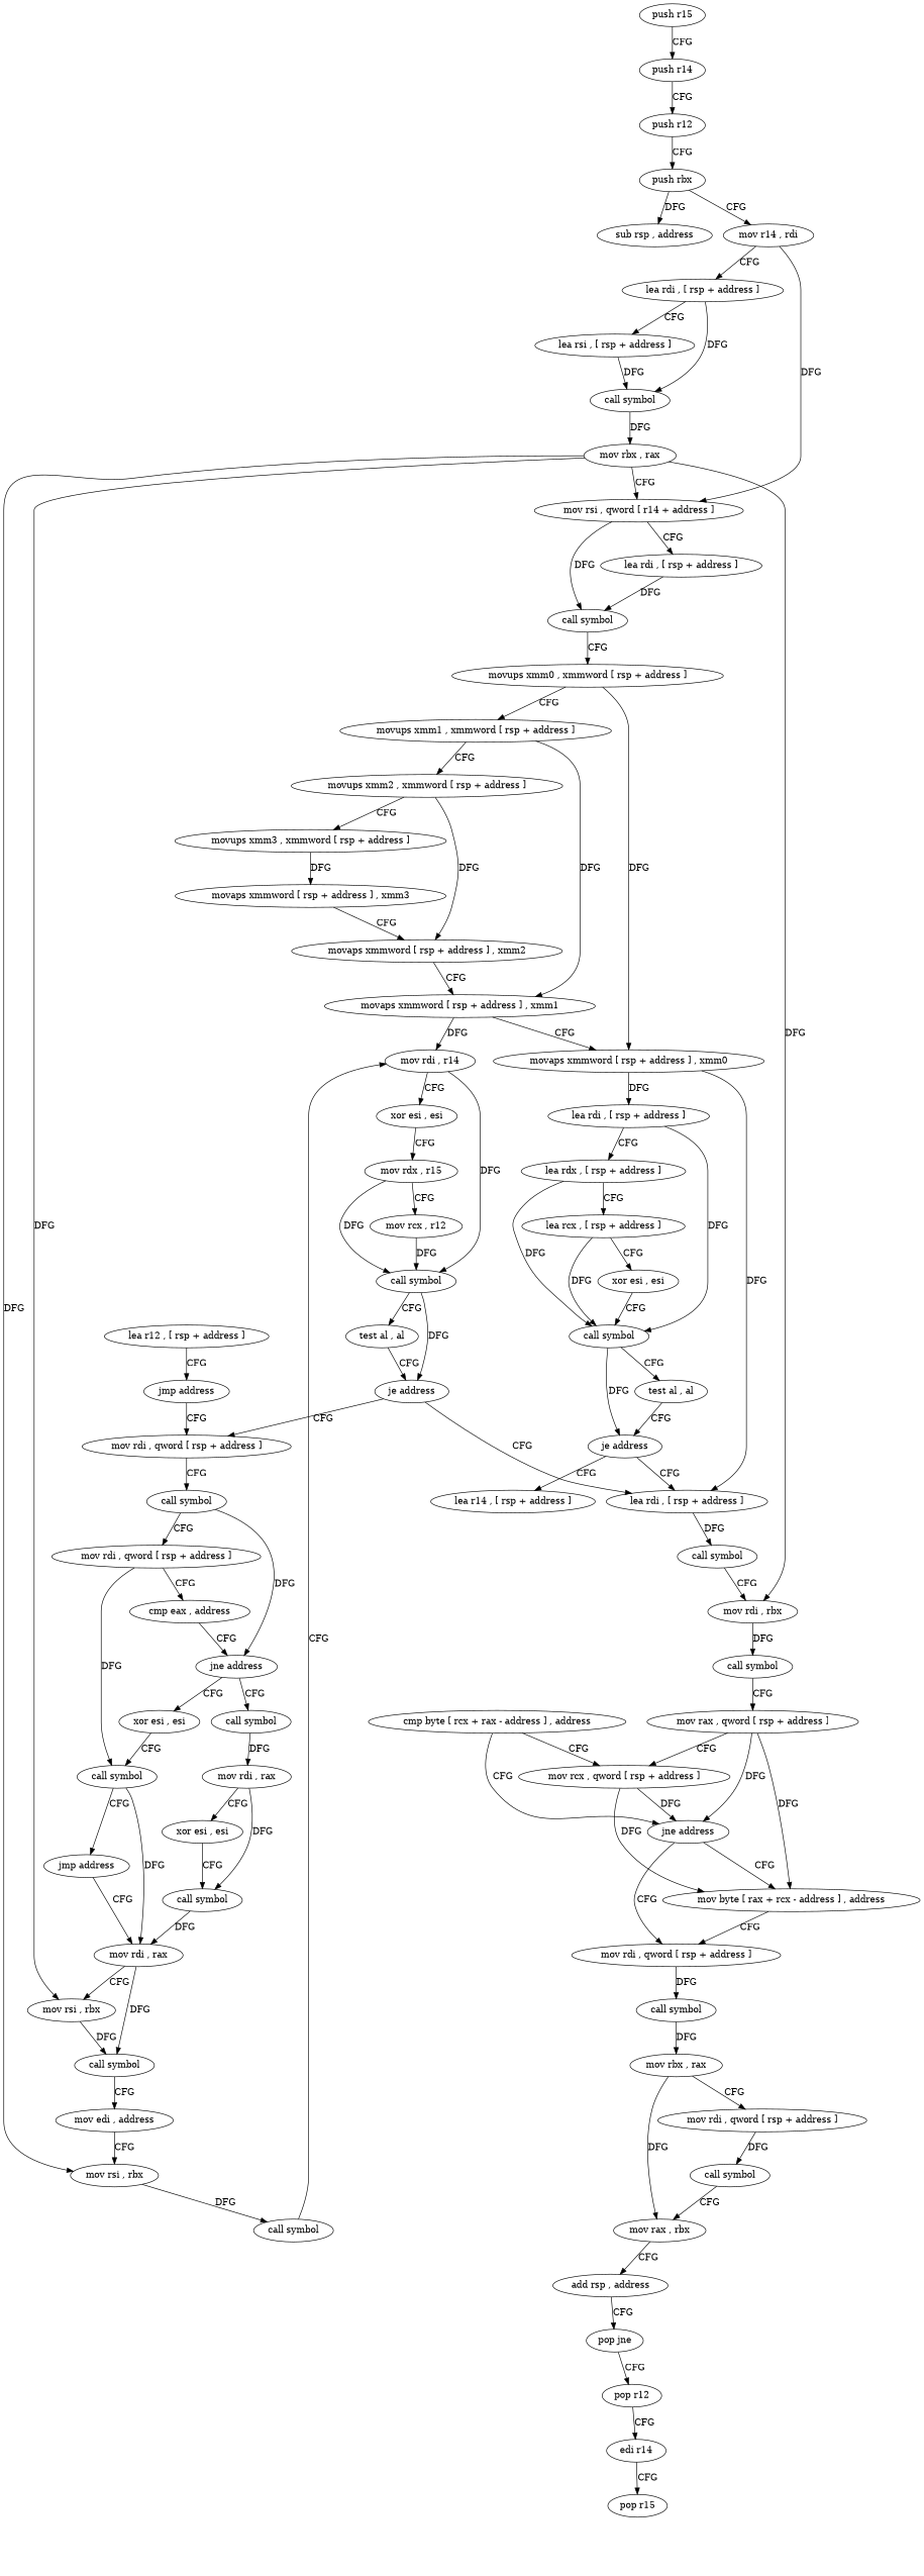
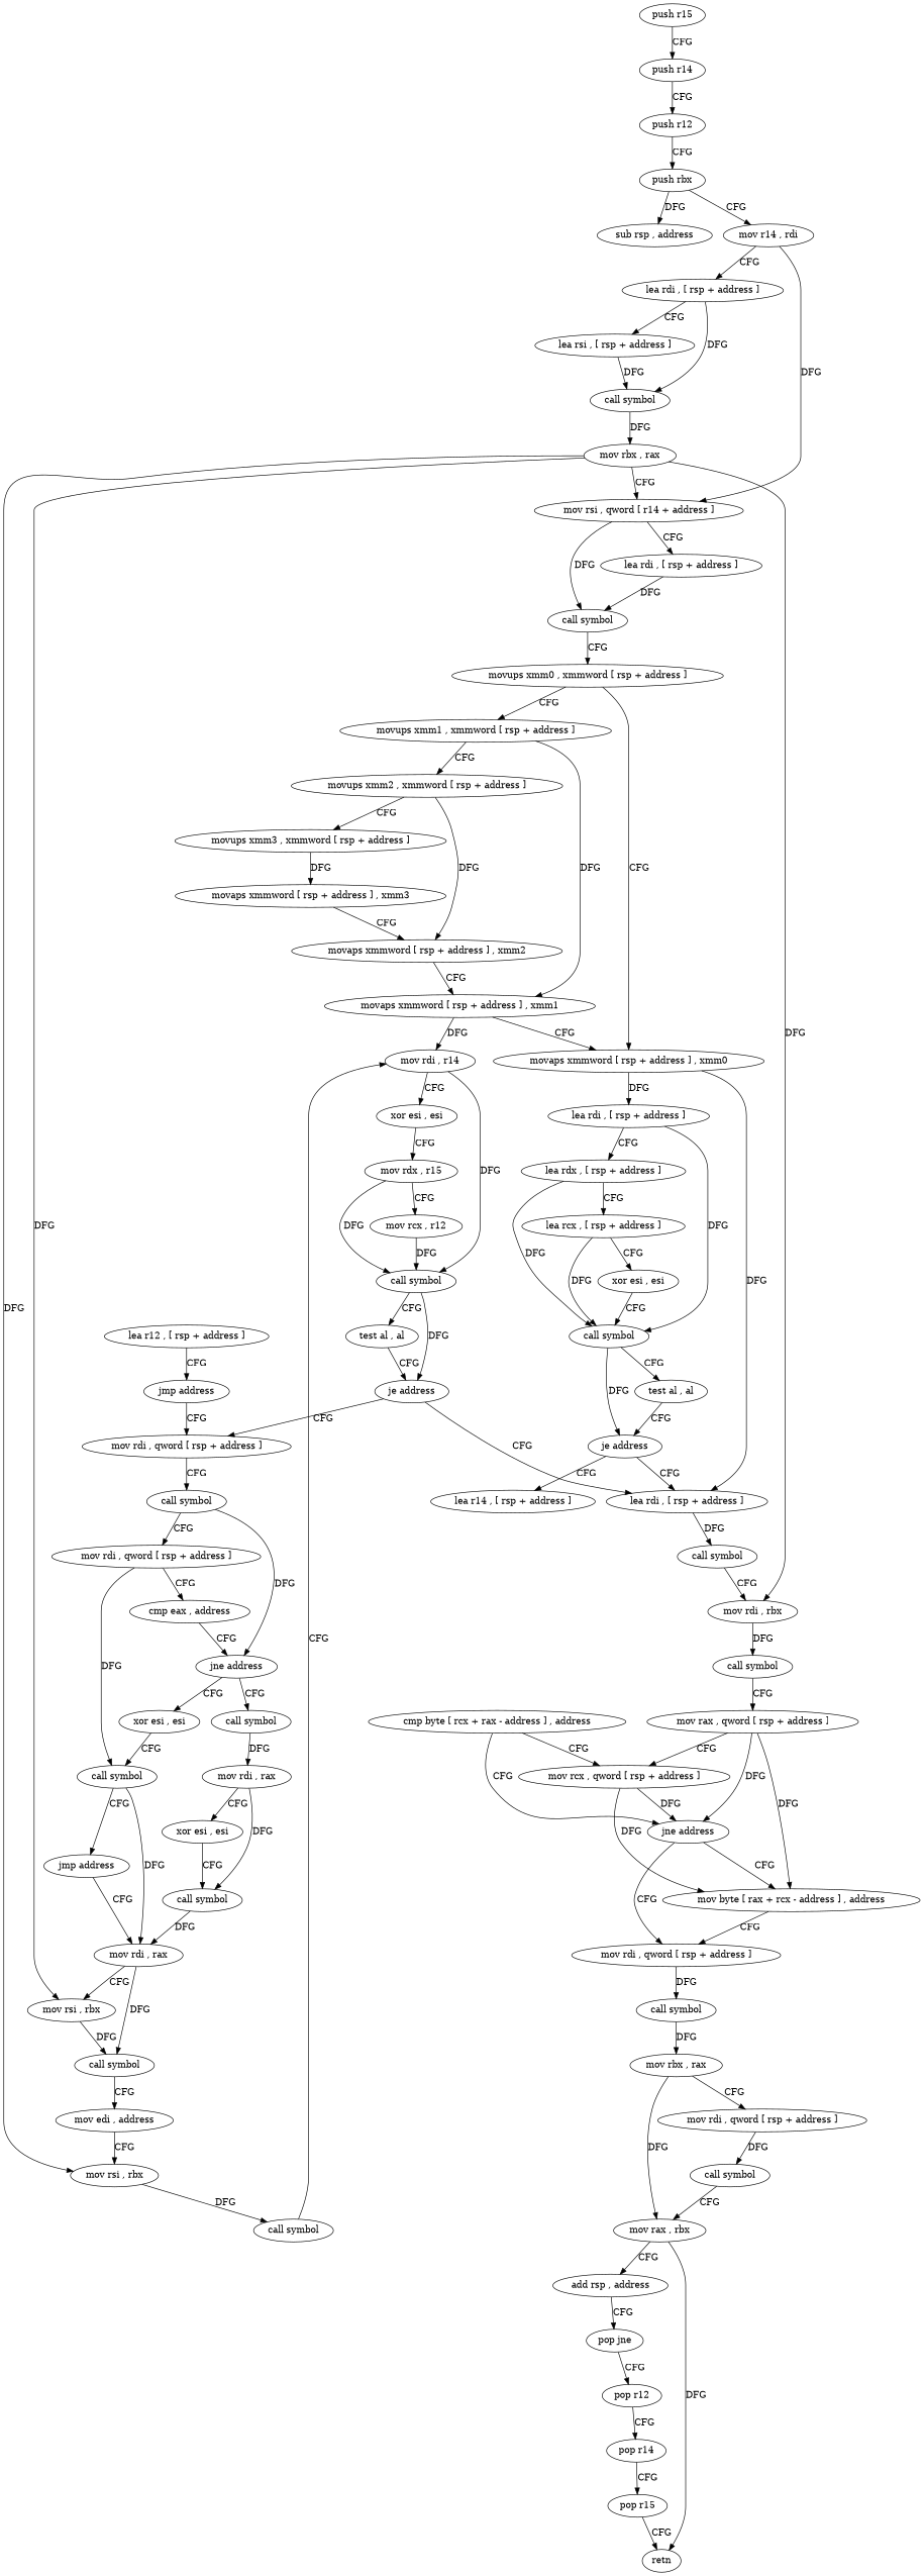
  digraph {
    n1 [label="push r15"]
    n2 [label="push r14"]
    n3 [label="push r12"]
    n4 [label="push rbx"]
    n5 [label="sub rsp , address"]
    n6 [label="mov r14 , rdi"]
    n7 [label="lea rdi , [ rsp + address ]"]
    n8 [label="mov rsi , qword [ r14 + address ]"]
    n9 [label="lea rsi , [ rsp + address ]"]
    n10 [label="call symbol"]
    n11 [label="lea rdi , [ rsp + address ]"]
    n12 [label="call symbol"]
    n13 [label="mov rbx , rax"]
    n14 [label="mov rdi , rbx"]
    n15 [label="mov rsi , rbx"]
    n16 [label="mov rsi , rbx"]
    n17 [label="call symbol"]
    n18 [label="call symbol"]
    n19 [label="call symbol"]
    n20 [label="movups xmm0 , xmmword [ rsp + address ]"]
    n21 [label="movups xmm1 , xmmword [ rsp + address ]"]
    n22 [label="movaps xmmword [ rsp + address ] , xmm0"]
    n23 [label="movups xmm2 , xmmword [ rsp + address ]"]
    n24 [label="movaps xmmword [ rsp + address ] , xmm1"]
    n25 [label="lea rdi , [ rsp + address ]"]
    n26 [label="lea rdi , [ rsp + address ]"]
    n27 [label="movups xmm3 , xmmword [ rsp + address ]"]
    n28 [label="movaps xmmword [ rsp + address ] , xmm2"]
    n29 [label="mov rdi , r14"]
    n30 [label="movaps xmmword [ rsp + address ] , xmm3"]
    n31 [label="lea rdx , [ rsp + address ]"]
    n32 [label="call symbol"]
    n33 [label="call symbol"]
    n34 [label="xor esi , esi"]
    n35 [label="call symbol"]
    n36 [label="lea rcx , [ rsp + address ]"]
    n37 [label="test al , al"]
    n38 [label="je address"]
    n39 [label="xor esi , esi"]
    n40 [label="lea r14 , [ rsp + address ]"]
    n41 [label="mov rax , qword [ rsp + address ]"]
    n42 [label="mov rcx , qword [ rsp + address ]"]
    n43 [label="jne address"]
    n44 [label="mov byte [ rax + rcx - address ] , address"]
    n45 [label="mov rdi , qword [ rsp + address ]"]
    n46 [label="cmp byte [ rcx + rax - address ] , address"]
    n47 [label="call symbol"]
    n48 [label="mov rbx , rax"]
    n49 [label="lea r12 , [ rsp + address ]"]
    n50 [label="jmp address"]
    n51 [label="mov rdi , qword [ rsp + address ]"]
    n52 [label="call symbol"]
    n53 [label="mov rdi , qword [ rsp + address ]"]
    n54 [label="jne address"]
    n55 [label="mov rdi , qword [ rsp + address ]"]
    n56 [label="mov rax , rbx"]
    n57 [label="call symbol"]
    n58 [label="add rsp , address"]
+   n59 [label=retn]
    n60 [label="pop jne"]
    n61 [label="pop r12"]
-   n62 [label="edi r14"]
+   n62 [label="pop r14"]
    n63 [label="pop r15"]
    n64 [label="cmp eax , address"]
    n65 [label="call symbol"]
    n66 [label="call symbol"]
    n67 [label="xor esi , esi"]
    n68 [label="mov rdi , rax"]
    n69 [label="jmp address"]
    n70 [label="mov rdi , rax"]
    n71 [label="xor esi , esi"]
    n72 [label="call symbol"]
    n73 [label="mov edi , address"]
    n74 [label="mov rdx , r15"]
    n75 [label="test al , al"]
    n76 [label="je address"]
    n77 [label="mov rcx , r12"]
    n1 -> n2 [label=CFG]
    n2 -> n3 [label=CFG]
    n3 -> n4 [label=CFG]
    n4 -> n5 [label=DFG]
    n4 -> n6 [label=CFG]
    n6 -> n7 [label=CFG]
    n6 -> n8 [label=DFG]
    n7 -> n9 [label=CFG]
    n7 -> n10 [label=DFG]
    n8 -> n11 [label=CFG]
    n8 -> n12 [label=DFG]
    n9 -> n10 [label=DFG]
    n10 -> n13 [label=DFG]
    n11 -> n12 [label=DFG]
    n12 -> n20 [label=CFG]
    n13 -> n8 [label=CFG]
    n13 -> n14 [label=DFG]
    n13 -> n15 [label=DFG]
    n13 -> n16 [label=DFG]
    n14 -> n17 [label=DFG]
    n15 -> n18 [label=DFG]
    n16 -> n19 [label=DFG]
    n17 -> n41 [label=CFG]
    n18 -> n73 [label=CFG]
    n19 -> n29 [label=CFG]
    n20 -> n21 [label=CFG]
-   n20 -> n22 [label=DFG]
+   n20 -> n22 [label=CFG]
    n21 -> n23 [label=CFG]
    n21 -> n24 [label=DFG]
    n22 -> n25 [label=DFG]
    n22 -> n26 [label=DFG]
    n23 -> n27 [label=CFG]
    n23 -> n28 [label=DFG]
    n24 -> n22 [label=CFG]
    n24 -> n29 [label=DFG]
    n25 -> n31 [label=CFG]
    n25 -> n32 [label=DFG]
    n26 -> n33 [label=DFG]
    n27 -> n30 [label=DFG]
    n28 -> n24 [label=CFG]
    n29 -> n34 [label=CFG]
    n29 -> n35 [label=DFG]
    n30 -> n28 [label=CFG]
    n31 -> n32 [label=DFG]
    n31 -> n36 [label=CFG]
    n32 -> n37 [label=CFG]
    n32 -> n38 [label=DFG]
    n33 -> n14 [label=CFG]
    n34 -> n74 [label=CFG]
    n35 -> n75 [label=CFG]
    n35 -> n76 [label=DFG]
    n36 -> n32 [label=DFG]
    n36 -> n39 [label=CFG]
    n37 -> n38 [label=CFG]
    n38 -> n26 [label=CFG]
    n38 -> n40 [label=CFG]
    n39 -> n32 [label=CFG]
    n41 -> n42 [label=CFG]
    n41 -> n43 [label=DFG]
    n41 -> n44 [label=DFG]
    n42 -> n43 [label=DFG]
    n42 -> n44 [label=DFG]
    n43 -> n44 [label=CFG]
    n43 -> n45 [label=CFG]
    n44 -> n45 [label=CFG]
    n45 -> n47 [label=DFG]
    n46 -> n42 [label=CFG]
    n46 -> n43 [label=CFG]
    n47 -> n48 [label=DFG]
    n48 -> n55 [label=CFG]
    n48 -> n56 [label=DFG]
    n49 -> n50 [label=CFG]
    n50 -> n51 [label=CFG]
    n51 -> n52 [label=CFG]
    n52 -> n53 [label=CFG]
    n52 -> n54 [label=DFG]
    n53 -> n64 [label=CFG]
    n53 -> n65 [label=DFG]
    n54 -> n66 [label=CFG]
    n54 -> n67 [label=CFG]
    n55 -> n57 [label=DFG]
    n56 -> n58 [label=CFG]
+   n56 -> n59 [label=DFG]
    n57 -> n56 [label=CFG]
    n58 -> n60 [label=CFG]
    n60 -> n61 [label=CFG]
    n61 -> n62 [label=CFG]
    n62 -> n63 [label=CFG]
+   n63 -> n59 [label=CFG]
    n64 -> n54 [label=CFG]
    n65 -> n68 [label=DFG]
    n65 -> n69 [label=CFG]
    n66 -> n70 [label=DFG]
    n67 -> n65 [label=CFG]
    n68 -> n15 [label=CFG]
    n68 -> n18 [label=DFG]
    n69 -> n68 [label=CFG]
    n70 -> n71 [label=CFG]
    n70 -> n72 [label=DFG]
    n71 -> n72 [label=CFG]
    n72 -> n68 [label=DFG]
    n73 -> n16 [label=CFG]
    n74 -> n35 [label=DFG]
    n74 -> n77 [label=CFG]
    n75 -> n76 [label=CFG]
    n76 -> n26 [label=CFG]
    n76 -> n51 [label=CFG]
    n77 -> n35 [label=DFG]
  }
